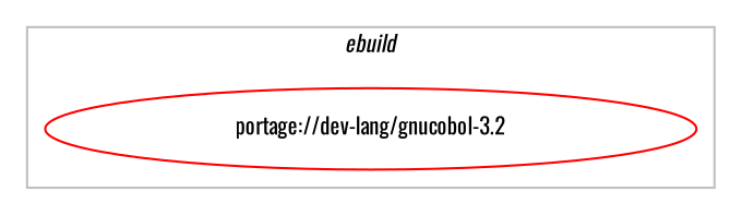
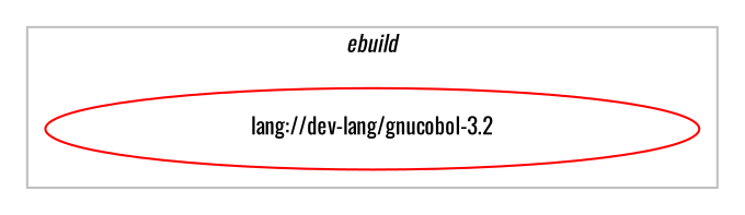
  digraph {
    compound=true
    concentrate=true
    fontname=Oswald
    fontsize=10
    newrank=true
    rankdir=LR
    ranksep=1.5
-   n1 [color=red fontname=Oswald fontsize=10 label="portage://dev-lang/gnucobol-3.2" width=4]
+   n1 [color=red fontname=Oswald fontsize=10 label="lang://dev-lang/gnucobol-3.2" width=4]
    subgraph cluster_1 {
      color=gray
      label=<<i>ebuild</i>>
      n1
    }
    subgraph cluster_2 {
      color=gray
      label=<<i>dependencies</i>>
      subgraph cluster_3 {
        color=gray
        fillcolor="#eeeeee"
        label=<<i>compile</i>>
        style=filled
      }
      subgraph cluster_4 {
        color=gray
        fillcolor="#eeeeee"
        label=<<i>compile and run</i>>
        style=filled
      }
      subgraph cluster_5 {
        color=gray
        fillcolor="#eeeeee"
        label=<<i>run</i>>
        style=filled
      }
    }
    subgraph cluster_6 {
      color=gray
      label=<<i>candidates</i>>
      rank=same
    }
  }
